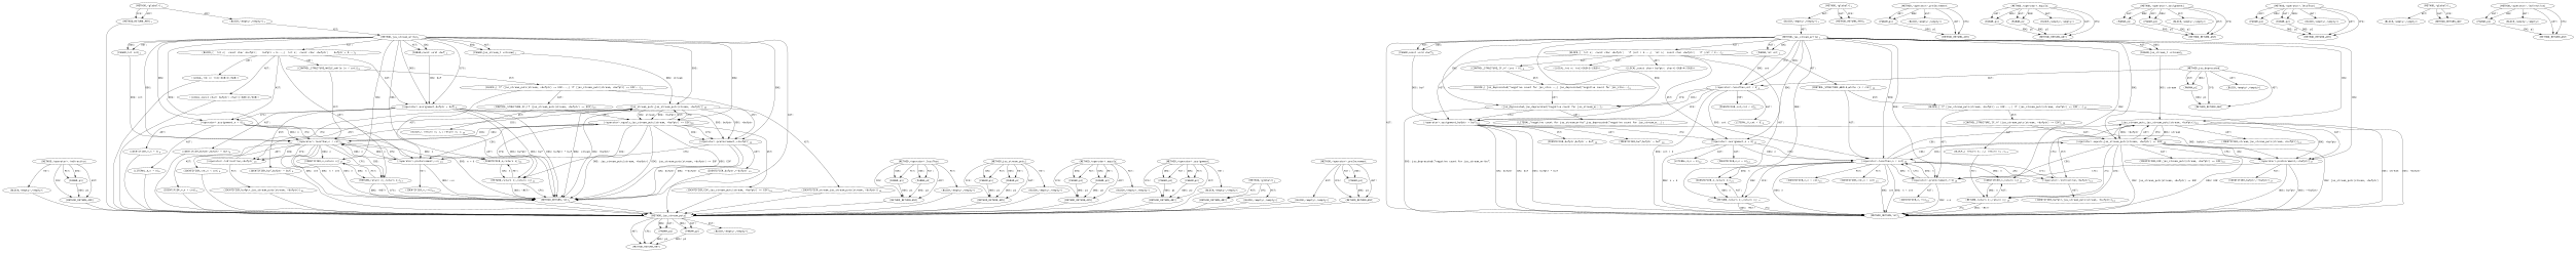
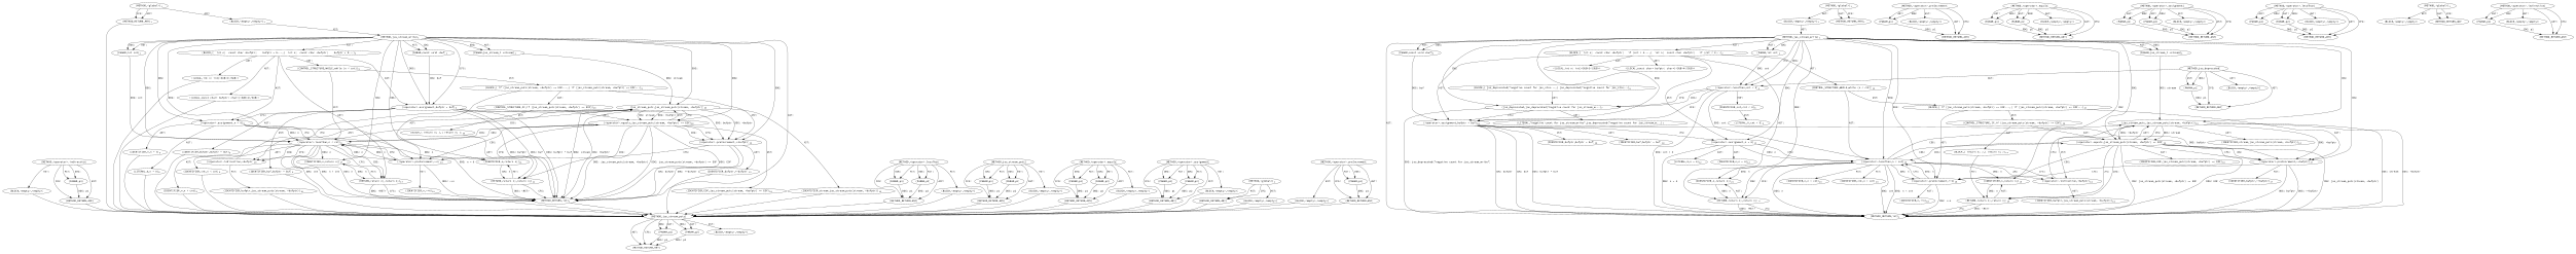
  digraph {
    fontname="Source Code Pro"
    node [fontname="Source Code Pro"]
    edge [fontname="Source Code Pro"]
    n1 [label=<(METHOD,&lt;operator&gt;.indirection)>]
    n2 [label=<(PARAM,p1)>]
    n3 [label=<(BLOCK,&lt;empty&gt;,&lt;empty&gt;)>]
    n4 [label=<(METHOD_RETURN,ANY)>]
    n5 [label=<(METHOD,jas_stream_putc)>]
    n6 [label=<(PARAM,p1)>]
    n7 [label=<(PARAM,p2)>]
    n8 [label=<(BLOCK,&lt;empty&gt;,&lt;empty&gt;)>]
    n9 [label=<(METHOD_RETURN,ANY)>]
    n10 [label=<(METHOD,&lt;global&gt;)<SUB>1</SUB>>]
    n11 [label=<(BLOCK,&lt;empty&gt;,&lt;empty&gt;)<SUB>1</SUB>>]
    n12 [label=<(METHOD_RETURN,ANY)<SUB>1</SUB>>]
    n13 [label=<(METHOD,jas_stream_write)<SUB>1</SUB>>]
    n14 [label=<(PARAM,jas_stream_t *stream)<SUB>1</SUB>>]
    n15 [label=<(PARAM,const void *buf)<SUB>1</SUB>>]
    n16 [label=<(PARAM,int cnt)<SUB>1</SUB>>]
    n17 [label=<(BLOCK,{  	int n;  	const char *bufptr;    	bufptr = b...,{  	int n;  	const char *bufptr;    	bufptr = b...)<SUB>2</SUB>>]
    n18 [label=<(&lt;operator&gt;.assignment,bufptr = buf)<SUB>6</SUB>>]
    n19 [label=<(&lt;operator&gt;.assignment,n = 0)<SUB>8</SUB>>]
    n20 [label=<(&lt;operator&gt;.lessThan,n &lt; cnt)<SUB>9</SUB>>]
    n21 [label=<(&lt;operator&gt;.equals,jas_stream_putc(stream, *bufptr) == EOF)<SUB>10</SUB>>]
    n22 [label=<(jas_stream_putc,jas_stream_putc(stream, *bufptr))<SUB>10</SUB>>]
    n23 [label=<(IDENTIFIER,n,return n;)<SUB>11</SUB>>]
    n24 [label=<(&lt;operator&gt;.preIncrement,++bufptr)<SUB>13</SUB>>]
    n25 [label=<(&lt;operator&gt;.preIncrement,++n)<SUB>14</SUB>>]
    n26 [label=<(IDENTIFIER,n,return n;)<SUB>17</SUB>>]
    n27 [label=<(METHOD_RETURN,int)<SUB>1</SUB>>]
    n28 [label="<(LOCAL,int n: int)<SUB>3</SUB>>"]
    n29 [label="<(LOCAL,const char* bufptr: char*)<SUB>4</SUB>>"]
    n30 [label=<(CONTROL_STRUCTURE,WHILE,while (n &lt; cnt))<SUB>9</SUB>>]
    n31 [label=<(RETURN,return n;,return n;)<SUB>17</SUB>>]
    n32 [label=<(IDENTIFIER,bufptr,bufptr = buf)<SUB>6</SUB>>]
    n33 [label=<(IDENTIFIER,buf,bufptr = buf)<SUB>6</SUB>>]
    n34 [label=<(IDENTIFIER,n,n = 0)<SUB>8</SUB>>]
    n35 [label=<(LITERAL,0,n = 0)<SUB>8</SUB>>]
    n36 [label=<(IDENTIFIER,n,n &lt; cnt)<SUB>9</SUB>>]
    n37 [label=<(IDENTIFIER,cnt,n &lt; cnt)<SUB>9</SUB>>]
    n38 [label=<(&lt;operator&gt;.indirection,*bufptr)<SUB>10</SUB>>]
    n39 [label=<(IDENTIFIER,EOF,jas_stream_putc(stream, *bufptr) == EOF)<SUB>10</SUB>>]
    n40 [label=<(RETURN,return n;,return n;)<SUB>11</SUB>>]
    n41 [label=<(IDENTIFIER,stream,jas_stream_putc(stream, *bufptr))<SUB>10</SUB>>]
    n42 [label=<(IDENTIFIER,bufptr,++bufptr)<SUB>13</SUB>>]
    n43 [label=<(IDENTIFIER,n,++n)<SUB>14</SUB>>]
    n44 [label=<(BLOCK,{ 		if (jas_stream_putc(stream, *bufptr) == EOF...,{ 		if (jas_stream_putc(stream, *bufptr) == EOF...)<SUB>9</SUB>>]
    n45 [label=<(CONTROL_STRUCTURE,IF,if (jas_stream_putc(stream, *bufptr) == EOF))<SUB>10</SUB>>]
    n46 [label=<(IDENTIFIER,bufptr,jas_stream_putc(stream, *bufptr))<SUB>10</SUB>>]
    n47 [label=<(BLOCK,{ 			return n; 		},{ 			return n; 		})<SUB>10</SUB>>]
    n48 [label=<(METHOD,&lt;operator&gt;.lessThan)>]
    n49 [label=<(PARAM,p1)>]
    n50 [label=<(PARAM,p2)>]
    n51 [label=<(BLOCK,&lt;empty&gt;,&lt;empty&gt;)>]
    n52 [label=<(METHOD_RETURN,ANY)>]
    n53 [label=<(METHOD,jas_stream_putc)>]
    n54 [label=<(PARAM,p1)>]
    n55 [label=<(PARAM,p2)>]
    n56 [label=<(BLOCK,&lt;empty&gt;,&lt;empty&gt;)>]
    n57 [label=<(METHOD_RETURN,ANY)>]
    n58 [label=<(METHOD,&lt;operator&gt;.equals)>]
    n59 [label=<(PARAM,p1)>]
    n60 [label=<(PARAM,p2)>]
    n61 [label=<(BLOCK,&lt;empty&gt;,&lt;empty&gt;)>]
    n62 [label=<(METHOD_RETURN,ANY)>]
    n63 [label=<(METHOD,&lt;operator&gt;.assignment)>]
    n64 [label=<(PARAM,p1)>]
    n65 [label=<(PARAM,p2)>]
    n66 [label=<(BLOCK,&lt;empty&gt;,&lt;empty&gt;)>]
    n67 [label=<(METHOD_RETURN,ANY)>]
    n68 [label=<(METHOD,&lt;global&gt;)<SUB>1</SUB>>]
    n69 [label=<(BLOCK,&lt;empty&gt;,&lt;empty&gt;)>]
    n70 [label=<(METHOD_RETURN,ANY)>]
    n71 [label=<(METHOD,&lt;operator&gt;.preIncrement)>]
    n72 [label=<(PARAM,p1)>]
    n73 [label=<(BLOCK,&lt;empty&gt;,&lt;empty&gt;)>]
    n74 [label=<(METHOD_RETURN,ANY)>]
    n75 [label=<(METHOD,&lt;global&gt;)<SUB>1</SUB>>]
    n76 [label=<(BLOCK,&lt;empty&gt;,&lt;empty&gt;)<SUB>1</SUB>>]
    n77 [label=<(METHOD_RETURN,ANY)<SUB>1</SUB>>]
    n78 [label=<(METHOD,jas_stream_write)<SUB>1</SUB>>]
    n79 [label=<(PARAM,jas_stream_t *stream)<SUB>1</SUB>>]
    n80 [label=<(PARAM,const void *buf)<SUB>1</SUB>>]
    n81 [label=<(PARAM,int cnt)<SUB>1</SUB>>]
    n82 [label=<(BLOCK,{  	int n;  	const char *bufptr;   	if (cnt &lt; 0...,{  	int n;  	const char *bufptr;   	if (cnt &lt; 0...)<SUB>2</SUB>>]
    n83 [label=<(&lt;operator&gt;.lessThan,cnt &lt; 0)<SUB>6</SUB>>]
    n84 [label=<(jas_deprecated,jas_deprecated(&quot;negative count for jas_stream_w...)<SUB>7</SUB>>]
    n85 [label=<(&lt;operator&gt;.assignment,bufptr = buf)<SUB>10</SUB>>]
    n86 [label=<(&lt;operator&gt;.assignment,n = 0)<SUB>12</SUB>>]
    n87 [label=<(&lt;operator&gt;.lessThan,n &lt; cnt)<SUB>13</SUB>>]
    n88 [label=<(&lt;operator&gt;.equals,jas_stream_putc(stream, *bufptr) == EOF)<SUB>14</SUB>>]
    n89 [label=<(jas_stream_putc,jas_stream_putc(stream, *bufptr))<SUB>14</SUB>>]
    n90 [label=<(IDENTIFIER,n,return n;)<SUB>15</SUB>>]
    n91 [label=<(&lt;operator&gt;.preIncrement,++bufptr)<SUB>17</SUB>>]
    n92 [label=<(&lt;operator&gt;.preIncrement,++n)<SUB>18</SUB>>]
    n93 [label=<(IDENTIFIER,n,return n;)<SUB>21</SUB>>]
    n94 [label=<(METHOD_RETURN,int)<SUB>1</SUB>>]
    n95 [label="<(LOCAL,int n: int)<SUB>3</SUB>>"]
    n96 [label="<(LOCAL,const char* bufptr: char*)<SUB>4</SUB>>"]
-   n97 [label=<(CONTROL_STRUCTURE,IF,if (cnt &lt; 0))<SUB>6</SUB>>]
    n98 [label=<(CONTROL_STRUCTURE,WHILE,while (n &lt; cnt))<SUB>13</SUB>>]
    n99 [label=<(RETURN,return n;,return n;)<SUB>21</SUB>>]
    n100 [label=<(IDENTIFIER,cnt,cnt &lt; 0)<SUB>6</SUB>>]
    n101 [label=<(LITERAL,0,cnt &lt; 0)<SUB>6</SUB>>]
    n102 [label=<(LITERAL,&quot;negative count for jas_stream_write&quot;,jas_deprecated(&quot;negative count for jas_stream_w...)<SUB>7</SUB>>]
    n103 [label=<(IDENTIFIER,bufptr,bufptr = buf)<SUB>10</SUB>>]
    n104 [label=<(IDENTIFIER,buf,bufptr = buf)<SUB>10</SUB>>]
    n105 [label=<(IDENTIFIER,n,n = 0)<SUB>12</SUB>>]
    n106 [label=<(LITERAL,0,n = 0)<SUB>12</SUB>>]
    n107 [label=<(IDENTIFIER,n,n &lt; cnt)<SUB>13</SUB>>]
    n108 [label=<(IDENTIFIER,cnt,n &lt; cnt)<SUB>13</SUB>>]
    n109 [label=<(&lt;operator&gt;.indirection,*bufptr)<SUB>14</SUB>>]
    n110 [label=<(IDENTIFIER,EOF,jas_stream_putc(stream, *bufptr) == EOF)<SUB>14</SUB>>]
    n111 [label=<(RETURN,return n;,return n;)<SUB>15</SUB>>]
    n112 [label=<(IDENTIFIER,stream,jas_stream_putc(stream, *bufptr))<SUB>14</SUB>>]
    n113 [label=<(IDENTIFIER,bufptr,++bufptr)<SUB>17</SUB>>]
    n114 [label=<(IDENTIFIER,n,++n)<SUB>18</SUB>>]
    n115 [label=<(BLOCK,{ 		jas_deprecated(&quot;negative count for jas_stre...,{ 		jas_deprecated(&quot;negative count for jas_stre...)<SUB>6</SUB>>]
    n116 [label=<(BLOCK,{ 		if (jas_stream_putc(stream, *bufptr) == EOF...,{ 		if (jas_stream_putc(stream, *bufptr) == EOF...)<SUB>13</SUB>>]
    n117 [label=<(CONTROL_STRUCTURE,IF,if (jas_stream_putc(stream, *bufptr) == EOF))<SUB>14</SUB>>]
    n118 [label=<(IDENTIFIER,bufptr,jas_stream_putc(stream, *bufptr))<SUB>14</SUB>>]
    n119 [label=<(BLOCK,{ 			return n; 		},{ 			return n; 		})<SUB>14</SUB>>]
    n120 [label=<(METHOD,jas_deprecated)>]
    n121 [label=<(PARAM,p1)>]
    n122 [label=<(BLOCK,&lt;empty&gt;,&lt;empty&gt;)>]
    n123 [label=<(METHOD_RETURN,ANY)>]
    n124 [label=<(METHOD,&lt;operator&gt;.preIncrement)>]
    n125 [label=<(PARAM,p1)>]
    n126 [label=<(BLOCK,&lt;empty&gt;,&lt;empty&gt;)>]
    n127 [label=<(METHOD_RETURN,ANY)>]
    n128 [label=<(METHOD,&lt;operator&gt;.equals)>]
    n129 [label=<(PARAM,p1)>]
    n130 [label=<(PARAM,p2)>]
    n131 [label=<(BLOCK,&lt;empty&gt;,&lt;empty&gt;)>]
    n132 [label=<(METHOD_RETURN,ANY)>]
    n133 [label=<(METHOD,&lt;operator&gt;.assignment)>]
    n134 [label=<(PARAM,p1)>]
    n135 [label=<(PARAM,p2)>]
    n136 [label=<(BLOCK,&lt;empty&gt;,&lt;empty&gt;)>]
    n137 [label=<(METHOD_RETURN,ANY)>]
    n138 [label=<(METHOD,&lt;operator&gt;.lessThan)>]
    n139 [label=<(PARAM,p1)>]
    n140 [label=<(PARAM,p2)>]
    n141 [label=<(BLOCK,&lt;empty&gt;,&lt;empty&gt;)>]
    n142 [label=<(METHOD_RETURN,ANY)>]
    n143 [label=<(METHOD,&lt;global&gt;)<SUB>1</SUB>>]
    n144 [label=<(BLOCK,&lt;empty&gt;,&lt;empty&gt;)>]
    n145 [label=<(METHOD_RETURN,ANY)>]
    n146 [label=<(METHOD,&lt;operator&gt;.indirection)>]
    n147 [label=<(PARAM,p1)>]
    n148 [label=<(BLOCK,&lt;empty&gt;,&lt;empty&gt;)>]
    n149 [label=<(METHOD_RETURN,ANY)>]
    n1 -> n2 [label="AST: "]
    n1 -> n2 [label="DDG: "]
    n1 -> n3 [label="AST: "]
    n1 -> n4 [label="AST: "]
    n1 -> n4 [label="CFG: "]
    n2 -> n4 [label="DDG: p1"]
    n3 -> n5
    n4 -> n5
    n5 -> n6 [label="AST: "]
    n5 -> n6 [label="DDG: "]
    n5 -> n7 [label="AST: "]
    n5 -> n7 [label="DDG: "]
    n5 -> n8 [label="AST: "]
    n5 -> n9 [label="AST: "]
    n5 -> n9 [label="CFG: "]
    n6 -> n9 [label="DDG: p1"]
    n7 -> n9 [label="DDG: p2"]
    n10 -> n11 [label="AST: "]
    n10 -> n12 [label="AST: "]
    n10 -> n12 [label="CFG: "]
    n11 -> n13 [label="AST: "]
    n12 -> n5
    n13 -> n14 [label="AST: "]
    n13 -> n14 [label="DDG: "]
    n13 -> n15 [label="AST: "]
    n13 -> n15 [label="DDG: "]
    n13 -> n16 [label="AST: "]
    n13 -> n16 [label="DDG: "]
    n13 -> n17 [label="AST: "]
    n13 -> n18 [label="CFG: "]
    n13 -> n18 [label="DDG: "]
    n13 -> n19 [label="DDG: "]
    n13 -> n20 [label="DDG: "]
    n13 -> n21 [label="DDG: "]
    n13 -> n22 [label="DDG: "]
    n13 -> n23 [label="DDG: "]
    n13 -> n24 [label="DDG: "]
    n13 -> n25 [label="DDG: "]
    n13 -> n26 [label="DDG: "]
    n13 -> n27 [label="AST: "]
    n14 -> n22 [label="DDG: stream"]
    n15 -> n18 [label="DDG: buf"]
    n16 -> n20 [label="DDG: cnt"]
    n17 -> n18 [label="AST: "]
    n17 -> n19 [label="AST: "]
    n17 -> n28 [label="AST: "]
    n17 -> n29 [label="AST: "]
    n17 -> n30 [label="AST: "]
    n17 -> n31 [label="AST: "]
    n18 -> n19 [label="CFG: "]
    n18 -> n24 [label="DDG: bufptr"]
    n18 -> n27 [label="DDG: bufptr"]
    n18 -> n27 [label="DDG: buf"]
    n18 -> n27 [label="DDG: bufptr = buf"]
    n18 -> n32 [label="AST: "]
    n18 -> n33 [label="AST: "]
    n19 -> n20 [label="CFG: "]
    n19 -> n20 [label="DDG: n"]
    n19 -> n27 [label="DDG: n = 0"]
    n19 -> n34 [label="AST: "]
    n19 -> n35 [label="AST: "]
    n20 -> n21 [label="CDG: "]
    n20 -> n22 [label="CDG: "]
    n20 -> n23 [label="DDG: n"]
    n20 -> n25 [label="DDG: n"]
    n20 -> n26 [label="DDG: n"]
    n20 -> n27 [label="DDG: n"]
    n20 -> n27 [label="DDG: cnt"]
    n20 -> n27 [label="DDG: n &lt; cnt"]
    n20 -> n31 [label="CFG: "]
    n20 -> n31 [label="CDG: "]
    n20 -> n36 [label="AST: "]
    n20 -> n37 [label="AST: "]
    n20 -> n38 [label="CFG: "]
    n20 -> n38 [label="CDG: "]
    n21 -> n20 [label="CDG: "]
    n21 -> n22 [label="AST: "]
    n21 -> n24 [label="CFG: "]
    n21 -> n24 [label="CDG: "]
    n21 -> n25 [label="CDG: "]
    n21 -> n27 [label="DDG: jas_stream_putc(stream, *bufptr)"]
    n21 -> n27 [label="DDG: jas_stream_putc(stream, *bufptr) == EOF"]
    n21 -> n27 [label="DDG: EOF"]
    n21 -> n39 [label="AST: "]
    n21 -> n40 [label="CFG: "]
    n21 -> n40 [label="CDG: "]
    n22 -> n21 [label="CFG: "]
    n22 -> n21 [label="DDG: stream"]
    n22 -> n21 [label="DDG: *bufptr"]
    n22 -> n24 [label="DDG: *bufptr"]
    n22 -> n27 [label="DDG: stream"]
    n22 -> n27 [label="DDG: *bufptr"]
    n22 -> n38 [label="AST: "]
    n22 -> n41 [label="AST: "]
    n23 -> n40 [label="DDG: n"]
    n24 -> n25 [label="CFG: "]
    n24 -> n27 [label="DDG: bufptr"]
    n24 -> n27 [label="DDG: ++bufptr"]
    n24 -> n42 [label="AST: "]
    n25 -> n20 [label="CFG: "]
    n25 -> n20 [label="DDG: n"]
    n25 -> n27 [label="DDG: ++n"]
    n25 -> n43 [label="AST: "]
    n26 -> n31 [label="DDG: n"]
    n27 -> n5
    n28 -> n5
    n29 -> n5
    n30 -> n20 [label="AST: "]
    n30 -> n44 [label="AST: "]
    n31 -> n26 [label="AST: "]
    n31 -> n27 [label="CFG: "]
    n31 -> n27 [label="DDG: &lt;RET&gt;"]
    n32 -> n5
    n33 -> n5
    n34 -> n5
    n35 -> n5
    n36 -> n5
    n37 -> n5
    n38 -> n22 [label="CFG: "]
    n38 -> n46 [label="AST: "]
    n39 -> n5
    n40 -> n23 [label="AST: "]
    n40 -> n27 [label="CFG: "]
    n40 -> n27 [label="DDG: &lt;RET&gt;"]
    n41 -> n5
    n42 -> n5
    n43 -> n5
    n44 -> n24 [label="AST: "]
    n44 -> n25 [label="AST: "]
    n44 -> n45 [label="AST: "]
    n45 -> n21 [label="AST: "]
    n45 -> n47 [label="AST: "]
    n46 -> n5
    n47 -> n40 [label="AST: "]
    n48 -> n49 [label="AST: "]
    n48 -> n49 [label="DDG: "]
    n48 -> n50 [label="AST: "]
    n48 -> n50 [label="DDG: "]
    n48 -> n51 [label="AST: "]
    n48 -> n52 [label="AST: "]
    n48 -> n52 [label="CFG: "]
    n49 -> n52 [label="DDG: p1"]
    n50 -> n52 [label="DDG: p2"]
    n51 -> n5
    n52 -> n5
    n53 -> n54 [label="AST: "]
    n53 -> n54 [label="DDG: "]
    n53 -> n55 [label="AST: "]
    n53 -> n55 [label="DDG: "]
    n53 -> n56 [label="AST: "]
    n53 -> n57 [label="AST: "]
    n53 -> n57 [label="CFG: "]
    n54 -> n57 [label="DDG: p1"]
    n55 -> n57 [label="DDG: p2"]
    n56 -> n5
    n57 -> n5
    n58 -> n59 [label="AST: "]
    n58 -> n59 [label="DDG: "]
    n58 -> n60 [label="AST: "]
    n58 -> n60 [label="DDG: "]
    n58 -> n61 [label="AST: "]
    n58 -> n62 [label="AST: "]
    n58 -> n62 [label="CFG: "]
    n59 -> n62 [label="DDG: p1"]
    n60 -> n62 [label="DDG: p2"]
    n61 -> n5
    n62 -> n5
    n63 -> n64 [label="AST: "]
    n63 -> n64 [label="DDG: "]
    n63 -> n65 [label="AST: "]
    n63 -> n65 [label="DDG: "]
    n63 -> n66 [label="AST: "]
    n63 -> n67 [label="AST: "]
    n63 -> n67 [label="CFG: "]
    n64 -> n67 [label="DDG: p1"]
    n65 -> n67 [label="DDG: p2"]
    n66 -> n5
    n67 -> n5
    n68 -> n69 [label="AST: "]
    n68 -> n70 [label="AST: "]
    n68 -> n70 [label="CFG: "]
    n69 -> n5
    n70 -> n5
    n71 -> n72 [label="AST: "]
    n71 -> n72 [label="DDG: "]
    n71 -> n73 [label="AST: "]
    n71 -> n74 [label="AST: "]
    n71 -> n74 [label="CFG: "]
    n72 -> n74 [label="DDG: p1"]
    n73 -> n5
    n74 -> n5
    n75 -> n76 [label="AST: "]
    n75 -> n77 [label="AST: "]
    n75 -> n77 [label="CFG: "]
    n76 -> n78 [label="AST: "]
    n78 -> n79 [label="AST: "]
    n78 -> n79 [label="DDG: "]
    n78 -> n80 [label="AST: "]
    n78 -> n80 [label="DDG: "]
    n78 -> n81 [label="AST: "]
    n78 -> n81 [label="DDG: "]
    n78 -> n82 [label="AST: "]
    n78 -> n83 [label="CFG: "]
    n78 -> n83 [label="DDG: "]
    n78 -> n84 [label="DDG: "]
    n78 -> n85 [label="DDG: "]
    n78 -> n86 [label="DDG: "]
    n78 -> n87 [label="DDG: "]
    n78 -> n88 [label="DDG: "]
    n78 -> n89 [label="DDG: "]
    n78 -> n90 [label="DDG: "]
    n78 -> n91 [label="DDG: "]
    n78 -> n92 [label="DDG: "]
    n78 -> n93 [label="DDG: "]
    n78 -> n94 [label="AST: "]
    n79 -> n89 [label="DDG: stream"]
    n80 -> n85 [label="DDG: buf"]
    n81 -> n83 [label="DDG: cnt"]
    n82 -> n85 [label="AST: "]
    n82 -> n86 [label="AST: "]
    n82 -> n95 [label="AST: "]
    n82 -> n96 [label="AST: "]
-   n82 -> n97 [label="AST: "]
    n82 -> n98 [label="AST: "]
    n82 -> n99 [label="AST: "]
    n83 -> n84 [label="CFG: "]
    n83 -> n84 [label="CDG: "]
    n83 -> n85 [label="CFG: "]
    n83 -> n87 [label="DDG: cnt"]
    n83 -> n94 [label="DDG: cnt &lt; 0"]
    n83 -> n100 [label="EOF: "]
-   n83 -> n101 [label="AST: "]
+   n100 -> n101 [label="AST: "]
    n84 -> n85 [label="CFG: "]
    n84 -> n94 [label="DDG: jas_deprecated(&quot;negative count for jas_stream_write&quot;)"]
    n84 -> n102 [label="AST: "]
    n85 -> n86 [label="CFG: "]
    n85 -> n91 [label="DDG: bufptr"]
    n85 -> n94 [label="DDG: bufptr"]
    n85 -> n94 [label="DDG: buf"]
    n85 -> n94 [label="DDG: bufptr = buf"]
    n85 -> n103 [label="AST: "]
    n85 -> n104 [label="AST: "]
    n86 -> n87 [label="CFG: "]
    n86 -> n87 [label="DDG: n"]
    n86 -> n94 [label="DDG: n = 0"]
    n86 -> n105 [label="AST: "]
    n86 -> n106 [label="AST: "]
    n87 -> n88 [label="CDG: "]
    n87 -> n89 [label="CDG: "]
    n87 -> n90 [label="DDG: n"]
    n87 -> n92 [label="DDG: n"]
    n87 -> n93 [label="DDG: n"]
    n87 -> n94 [label="DDG: n"]
    n87 -> n94 [label="DDG: cnt"]
    n87 -> n94 [label="DDG: n &lt; cnt"]
    n87 -> n99 [label="CFG: "]
    n87 -> n99 [label="CDG: "]
    n87 -> n107 [label="AST: "]
    n87 -> n108 [label="AST: "]
    n87 -> n109 [label="CFG: "]
    n87 -> n109 [label="CDG: "]
    n88 -> n87 [label="CDG: "]
    n88 -> n89 [label="AST: "]
    n88 -> n91 [label="CFG: "]
    n88 -> n91 [label="CDG: "]
    n88 -> n92 [label="CDG: "]
    n88 -> n94 [label="DDG: jas_stream_putc(stream, *bufptr)"]
    n88 -> n94 [label="DDG: jas_stream_putc(stream, *bufptr) == EOF"]
    n88 -> n94 [label="DDG: EOF"]
    n88 -> n110 [label="AST: "]
    n88 -> n111 [label="CFG: "]
    n88 -> n111 [label="CDG: "]
    n89 -> n88 [label="CFG: "]
    n89 -> n88 [label="DDG: stream"]
    n89 -> n88 [label="DDG: *bufptr"]
    n89 -> n91 [label="DDG: *bufptr"]
    n89 -> n94 [label="DDG: stream"]
    n89 -> n94 [label="DDG: *bufptr"]
    n89 -> n109 [label="AST: "]
    n89 -> n112 [label="AST: "]
    n90 -> n111 [label="DDG: n"]
    n91 -> n92 [label="CFG: "]
    n91 -> n94 [label="DDG: bufptr"]
    n91 -> n94 [label="DDG: ++bufptr"]
    n91 -> n113 [label="AST: "]
    n92 -> n87 [label="CFG: "]
    n92 -> n87 [label="DDG: n"]
    n92 -> n94 [label="DDG: ++n"]
    n92 -> n114 [label="AST: "]
    n93 -> n99 [label="DDG: n"]
-   n97 -> n115 [label="AST: "]
    n98 -> n87 [label="AST: "]
    n98 -> n116 [label="AST: "]
    n99 -> n93 [label="AST: "]
    n99 -> n94 [label="CFG: "]
    n99 -> n94 [label="DDG: &lt;RET&gt;"]
    n109 -> n89 [label="CFG: "]
    n109 -> n118 [label="AST: "]
    n111 -> n90 [label="AST: "]
    n111 -> n94 [label="CFG: "]
    n111 -> n94 [label="DDG: &lt;RET&gt;"]
    n115 -> n84 [label="AST: "]
    n116 -> n91 [label="AST: "]
    n116 -> n92 [label="AST: "]
    n116 -> n117 [label="AST: "]
    n117 -> n88 [label="AST: "]
    n117 -> n119 [label="AST: "]
    n119 -> n111 [label="AST: "]
    n120 -> n83 [label="AST: "]
    n120 -> n121 [label="AST: "]
    n120 -> n121 [label="DDG: "]
    n120 -> n122 [label="AST: "]
    n120 -> n123 [label="AST: "]
    n120 -> n123 [label="CFG: "]
    n121 -> n123 [label="DDG: p1"]
    n124 -> n125 [label="AST: "]
    n124 -> n125 [label="DDG: "]
    n124 -> n126 [label="AST: "]
    n124 -> n127 [label="AST: "]
    n124 -> n127 [label="CFG: "]
    n125 -> n127 [label="DDG: p1"]
    n128 -> n129 [label="AST: "]
    n128 -> n129 [label="DDG: "]
    n128 -> n130 [label="AST: "]
    n128 -> n130 [label="DDG: "]
    n128 -> n131 [label="AST: "]
    n128 -> n132 [label="AST: "]
    n128 -> n132 [label="CFG: "]
    n129 -> n132 [label="DDG: p1"]
    n130 -> n132 [label="DDG: p2"]
    n133 -> n134 [label="AST: "]
    n133 -> n134 [label="DDG: "]
    n133 -> n135 [label="AST: "]
    n133 -> n135 [label="DDG: "]
    n133 -> n136 [label="AST: "]
    n133 -> n137 [label="AST: "]
    n133 -> n137 [label="CFG: "]
    n134 -> n137 [label="DDG: p1"]
    n135 -> n137 [label="DDG: p2"]
    n138 -> n139 [label="AST: "]
    n138 -> n139 [label="DDG: "]
    n138 -> n140 [label="AST: "]
    n138 -> n140 [label="DDG: "]
    n138 -> n141 [label="AST: "]
    n138 -> n142 [label="AST: "]
    n138 -> n142 [label="CFG: "]
    n139 -> n142 [label="DDG: p1"]
    n140 -> n142 [label="DDG: p2"]
    n143 -> n144 [label="AST: "]
    n143 -> n145 [label="AST: "]
    n143 -> n145 [label="CFG: "]
    n146 -> n147 [label="AST: "]
    n146 -> n147 [label="DDG: "]
    n146 -> n148 [label="AST: "]
    n146 -> n149 [label="AST: "]
    n146 -> n149 [label="CFG: "]
    n147 -> n149 [label="DDG: p1"]
  }
